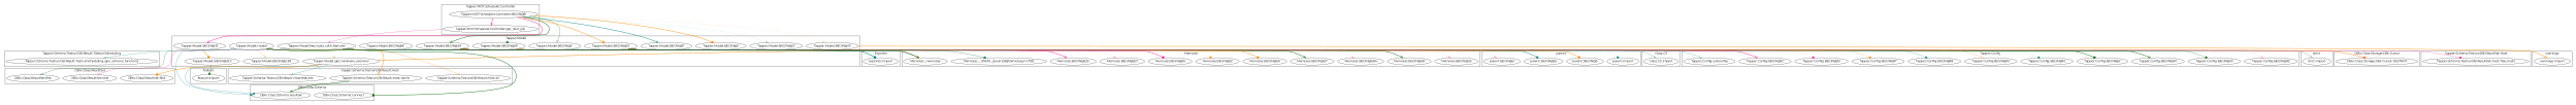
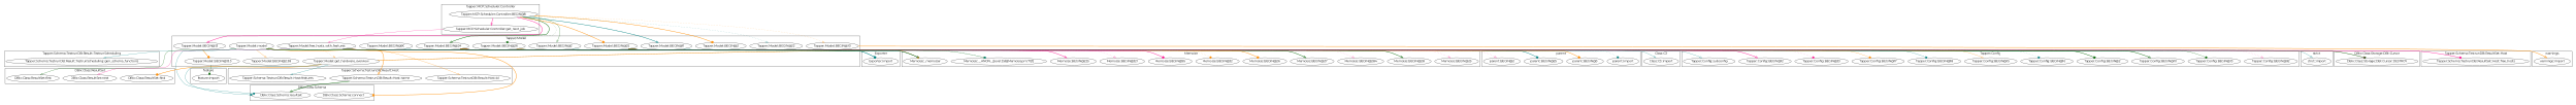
  digraph {
    fontname=Montserrat
    node [fontname=Montserrat]
    edge [arrowhead=onormal color=teal fontname=Montserrat style=bold]
    "Tapper::Schema::TestrunDB::Result::TestrunScheduling::gen_schema_functions"
    "Tapper::Schema::TestrunDB::ResultSet::Host::free_hosts"
    "DBIx::Class::ResultSet::next"
    "DBIx::Class::ResultSet::find"
    "DBIx::Class::ResultSet::first"
    "feature::import"
    "parent::BEGIN@25"
    "parent::BEGIN@2"
    "parent::import"
    "parent::BEGIN@3"
    "DBIx::Class::Storage::DBI::Cursor::DESTROY"
    "Tapper::Schema::TestrunDB::Result::Host::features"
    "Tapper::Schema::TestrunDB::Result::Host::id"
    "Tapper::Schema::TestrunDB::Result::Host::name"
    "Exporter::import"
    "Tapper::Model::BEGIN@13"
    "Tapper::Model::BEGIN@24"
    "Tapper::Model::BEGIN@26"
    "Tapper::Model::BEGIN@21"
    "Tapper::Model::BEGIN@25"
    "Tapper::Model::BEGIN@11"
    "Tapper::Model::get_hardware_overview"
    "Tapper::Model::BEGIN@2.38"
    "Tapper::Model::BEGIN@2"
    "Tapper::Model::BEGIN@13.3"
    "Tapper::Model::BEGIN@90"
    "Tapper::Model::BEGIN@22"
    "Tapper::Model::model"
    "Tapper::Model::free_hosts_with_features"
    "Tapper::Model::BEGIN@10"
    "warnings::import"
    "DBIx::Class::Schema::resultset"
    "DBIx::Class::Schema::connect"
    "Tapper::Config::BEGIN@12"
    "Tapper::Config::subconfig"
    "Tapper::Config::BEGIN@92"
    "Tapper::Config::BEGIN@13"
    "Tapper::Config::BEGIN@10"
    "Tapper::Config::BEGIN@2"
    "Tapper::Config::BEGIN@16"
    "Tapper::Config::BEGIN@15"
    "Tapper::Config::BEGIN@18"
    "Tapper::Config::BEGIN@17"
    "Tapper::Config::BEGIN@33"
    "Tapper::MCP::Scheduler::Controller::get_next_job"
    "Tapper::MCP::Scheduler::Controller::BEGIN@8"
    "strict::import"
    "Memoize::BEGIN@95"
    "Memoize::BEGIN@321"
    "Memoize::BEGIN@225"
    "Memoize::BEGIN@25"
    "Memoize::BEGIN@28"
    "Memoize::__ANON__[(eval 256)[Memoize.pm:71]:1]"
    "Memoize::BEGIN@284"
    "Memoize::BEGIN@27"
    "Memoize::_memoizer"
    "Memoize::BEGIN@26"
    "Memoize::BEGIN@32"
    "Class::C3::import"
    subgraph cluster_1 {
      label="Tapper::Schema::TestrunDB::Result::TestrunScheduling"
      "Tapper::Schema::TestrunDB::Result::TestrunScheduling::gen_schema_functions"
    }
    subgraph cluster_2 {
      label="Tapper::Schema::TestrunDB::ResultSet::Host"
      "Tapper::Schema::TestrunDB::ResultSet::Host::free_hosts"
    }
    subgraph cluster_3 {
      label="DBIx::Class::ResultSet"
      "DBIx::Class::ResultSet::next"
      "DBIx::Class::ResultSet::find"
      "DBIx::Class::ResultSet::first"
    }
    subgraph cluster_4 {
      label=feature
      "feature::import"
    }
    subgraph cluster_5 {
      label=parent
      "parent::BEGIN@25"
      "parent::BEGIN@2"
      "parent::import"
      "parent::BEGIN@3"
    }
    subgraph cluster_6 {
      label="DBIx::Class::Storage::DBI::Cursor"
      "DBIx::Class::Storage::DBI::Cursor::DESTROY"
    }
    subgraph cluster_7 {
      label="Tapper::Schema::TestrunDB::Result::Host"
      "Tapper::Schema::TestrunDB::Result::Host::features"
      "Tapper::Schema::TestrunDB::Result::Host::id"
      "Tapper::Schema::TestrunDB::Result::Host::name"
    }
    subgraph cluster_8 {
      label=Exporter
      "Exporter::import"
    }
    subgraph cluster_9 {
      label="Tapper::Model"
      "Tapper::Model::BEGIN@13"
      "Tapper::Model::BEGIN@24"
      "Tapper::Model::BEGIN@26"
      "Tapper::Model::BEGIN@21"
      "Tapper::Model::BEGIN@25"
      "Tapper::Model::BEGIN@11"
      "Tapper::Model::get_hardware_overview"
      "Tapper::Model::BEGIN@2.38"
      "Tapper::Model::BEGIN@2"
      "Tapper::Model::BEGIN@13.3"
      "Tapper::Model::BEGIN@90"
      "Tapper::Model::BEGIN@22"
      "Tapper::Model::model"
      "Tapper::Model::free_hosts_with_features"
      "Tapper::Model::BEGIN@10"
    }
    subgraph cluster_10 {
      label=warnings
      "warnings::import"
    }
    subgraph cluster_11 {
      label="DBIx::Class::Schema"
      "DBIx::Class::Schema::resultset"
      "DBIx::Class::Schema::connect"
    }
    subgraph cluster_12 {
      label="Tapper::Config"
      "Tapper::Config::BEGIN@12"
      "Tapper::Config::subconfig"
      "Tapper::Config::BEGIN@92"
      "Tapper::Config::BEGIN@13"
      "Tapper::Config::BEGIN@10"
      "Tapper::Config::BEGIN@2"
      "Tapper::Config::BEGIN@16"
      "Tapper::Config::BEGIN@15"
      "Tapper::Config::BEGIN@18"
      "Tapper::Config::BEGIN@17"
      "Tapper::Config::BEGIN@33"
    }
    subgraph cluster_13 {
      label="Tapper::MCP::Scheduler::Controller"
      "Tapper::MCP::Scheduler::Controller::get_next_job"
      "Tapper::MCP::Scheduler::Controller::BEGIN@8"
    }
    subgraph cluster_14 {
      label="strict"
      "strict::import"
    }
    subgraph cluster_15 {
      label=Memoize
      "Memoize::BEGIN@95"
      "Memoize::BEGIN@321"
      "Memoize::BEGIN@225"
      "Memoize::BEGIN@25"
      "Memoize::BEGIN@28"
      "Memoize::__ANON__[(eval 256)[Memoize.pm:71]:1]"
      "Memoize::BEGIN@284"
      "Memoize::BEGIN@27"
      "Memoize::_memoizer"
      "Memoize::BEGIN@26"
      "Memoize::BEGIN@32"
    }
    subgraph cluster_16 {
      label="Class::C3"
      "Class::C3::import"
    }
    "Tapper::Schema::TestrunDB::Result::Host::name" -> "DBIx::Class::Schema::resultset" [color=darkgreen]
    "Tapper::Model::BEGIN@13" -> "Tapper::Model::BEGIN@13.3" [arrowhead=box color=darkorange]
    "Tapper::Model::BEGIN@24" -> "Exporter::import" [arrowhead=box]
    "Tapper::Model::BEGIN@24" -> "Memoize::BEGIN@95" [arrowhead=box color=deeppink]
    "Tapper::Model::BEGIN@24" -> "Memoize::BEGIN@321" [color=deeppink style=dotted]
    "Tapper::Model::BEGIN@24" -> "Memoize::BEGIN@225" [color=deeppink]
    "Tapper::Model::BEGIN@24" -> "Memoize::BEGIN@25" [color=deeppink style=dotted]
    "Tapper::Model::BEGIN@24" -> "Memoize::BEGIN@28" [color=darkgreen]
    "Tapper::Model::BEGIN@24" -> "Memoize::BEGIN@284" [color=deeppink style=dotted]
    "Tapper::Model::BEGIN@24" -> "Memoize::BEGIN@27" [color=darkgreen]
    "Tapper::Model::BEGIN@24" -> "Memoize::BEGIN@26" [arrowhead=box color=darkorange]
    "Tapper::Model::BEGIN@24" -> "Memoize::BEGIN@32" [arrowhead=box color=darkorange style=dotted]
    "Tapper::Model::BEGIN@26" -> "parent::BEGIN@25" [arrowhead=box]
    "Tapper::Model::BEGIN@26" -> "parent::BEGIN@2" [color=deeppink style=dotted]
    "Tapper::Model::BEGIN@26" -> "parent::import" [arrowhead=box style=dotted]
    "Tapper::Model::BEGIN@26" -> "parent::BEGIN@3" [arrowhead=box color=darkorange]
    "Tapper::Model::BEGIN@21" -> "Class::C3::import" [style=solid]
    "Tapper::Model::BEGIN@25" -> "Tapper::Config::BEGIN@12" [color=deeppink]
    "Tapper::Model::BEGIN@25" -> "Tapper::Config::BEGIN@92" [color=deeppink style=dotted]
    "Tapper::Model::BEGIN@25" -> "Tapper::Config::BEGIN@13" [arrowhead=box color=darkgreen style=solid]
    "Tapper::Model::BEGIN@25" -> "Tapper::Config::BEGIN@10" [color=darkgreen]
    "Tapper::Model::BEGIN@25" -> "Tapper::Config::BEGIN@2" [arrowhead=box color=darkgreen]
    "Tapper::Model::BEGIN@25" -> "Tapper::Config::BEGIN@16" [arrowhead=box style=dotted]
    "Tapper::Model::BEGIN@25" -> "Tapper::Config::BEGIN@15" [color=darkorange style=solid]
    "Tapper::Model::BEGIN@25" -> "Tapper::Config::BEGIN@18" [arrowhead=box style=solid]
    "Tapper::Model::BEGIN@25" -> "Tapper::Config::BEGIN@17" [arrowhead=box color=darkorange style=solid]
    "Tapper::Model::BEGIN@25" -> "Tapper::Config::BEGIN@33" [arrowhead=box color=deeppink style=dotted]
    "Tapper::Model::BEGIN@11" -> "strict::import" [style=solid]
    "Tapper::Model::get_hardware_overview" -> "DBIx::Class::ResultSet::find" [arrowhead=box color=darkorange]
    "Tapper::Model::get_hardware_overview" -> "Tapper::Schema::TestrunDB::Result::Host::features" [style=solid]
    "Tapper::Model::get_hardware_overview" -> "DBIx::Class::Schema::resultset" [arrowhead=box style=solid]
    "Tapper::Model::get_hardware_overview" -> "Memoize::__ANON__[(eval 256)[Memoize.pm:71]:1]" [arrowhead=box style=dotted]
    "Tapper::Model::get_hardware_overview" -> "Memoize::_memoizer" [arrowhead=box color=darkorange]
    "Tapper::Model::BEGIN@13.3" -> "feature::import" [arrowhead=box color=darkgreen style=solid]
    "Tapper::Model::BEGIN@90" -> "Exporter::import" [arrowhead=box style=solid]
    "Tapper::Model::model" -> "Tapper::Schema::TestrunDB::Result::TestrunScheduling::gen_schema_functions" [style=solid]
    "Tapper::Model::model" -> "DBIx::Class::ResultSet::first" [color=darkgreen style=solid]
-   "Tapper::Model::model" -> "DBIx::Class::Storage::DBI::Cursor::DESTROY" [arrowhead=box color=darkorange]
+   "Tapper::Model::model" -> "DBIx::Class::Storage::DBI::Cursor::DESTROY" [arrowhead=box color=darkgreen]
    "Tapper::Model::model" -> "Tapper::Model::BEGIN@2.38" [color=darkorange style=solid]
-   "Tapper::Model::model" -> "DBIx::Class::Schema::connect" [arrowhead=box color=darkgreen]
+   "Tapper::Model::model" -> "DBIx::Class::Schema::connect" [arrowhead=box color=darkorange]
    "Tapper::Model::model" -> "Tapper::Config::subconfig" [style=solid]
-   "Tapper::Model::free_hosts_with_features" -> "Tapper::Schema::TestrunDB::ResultSet::Host::free_hosts" [arrowhead=box color=deeppink style=solid]
+   "Tapper::Model::free_hosts_with_features" -> "Tapper::Schema::TestrunDB::ResultSet::Host::free_hosts" [arrowhead=box color=deeppink]
    "Tapper::Model::free_hosts_with_features" -> "DBIx::Class::ResultSet::next" [color=deeppink style=solid]
    "Tapper::Model::free_hosts_with_features" -> "DBIx::Class::Storage::DBI::Cursor::DESTROY" [color=deeppink style=dotted]
    "Tapper::Model::free_hosts_with_features" -> "Tapper::Schema::TestrunDB::Result::Host::id" [color=darkorange style=solid]
    "Tapper::Model::free_hosts_with_features" -> "Tapper::Schema::TestrunDB::Result::Host::name" [color=darkorange]
    "Tapper::Model::free_hosts_with_features" -> "Tapper::Model::get_hardware_overview" [color=darkorange style=dotted]
    "Tapper::Model::free_hosts_with_features" -> "DBIx::Class::Schema::resultset" [arrowhead=box style=solid]
    "Tapper::Model::free_hosts_with_features" -> "Memoize::__ANON__[(eval 256)[Memoize.pm:71]:1]" [color=darkgreen style=solid]
    "Tapper::Model::free_hosts_with_features" -> "Memoize::_memoizer"
    "Tapper::Model::BEGIN@10" -> "warnings::import" [color=darkorange]
    "Tapper::MCP::Scheduler::Controller::get_next_job" -> "Tapper::Model::free_hosts_with_features" [color=deeppink style=solid]
    "Tapper::MCP::Scheduler::Controller::BEGIN@8" -> "Tapper::Model::BEGIN@13" [color=deeppink]
    "Tapper::MCP::Scheduler::Controller::BEGIN@8" -> "Tapper::Model::BEGIN@24" [color=darkgreen]
    "Tapper::MCP::Scheduler::Controller::BEGIN@8" -> "Tapper::Model::BEGIN@26" [arrowhead=box color=darkgreen style=dotted]
    "Tapper::MCP::Scheduler::Controller::BEGIN@8" -> "Tapper::Model::BEGIN@21" [color=darkgreen style=solid]
    "Tapper::MCP::Scheduler::Controller::BEGIN@8" -> "Tapper::Model::BEGIN@25" [arrowhead=box color=darkorange]
    "Tapper::MCP::Scheduler::Controller::BEGIN@8" -> "Tapper::Model::BEGIN@11"
    "Tapper::MCP::Scheduler::Controller::BEGIN@8" -> "Tapper::Model::BEGIN@2" [arrowhead=box color=darkorange]
    "Tapper::MCP::Scheduler::Controller::BEGIN@8" -> "Tapper::Model::BEGIN@22" [style=dotted]
    "Tapper::MCP::Scheduler::Controller::BEGIN@8" -> "Tapper::Model::BEGIN@10" [color=darkorange style=dotted]
    "Tapper::MCP::Scheduler::Controller::BEGIN@8" -> "Tapper::MCP::Scheduler::Controller::get_next_job" [color=deeppink]
    "Memoize::_memoizer" -> "Tapper::Model::model" [color=darkgreen style=solid]
  }
